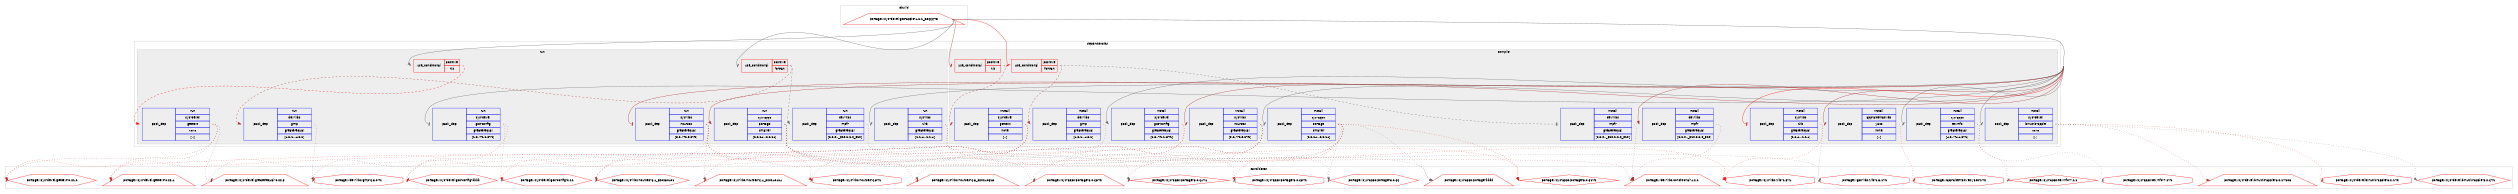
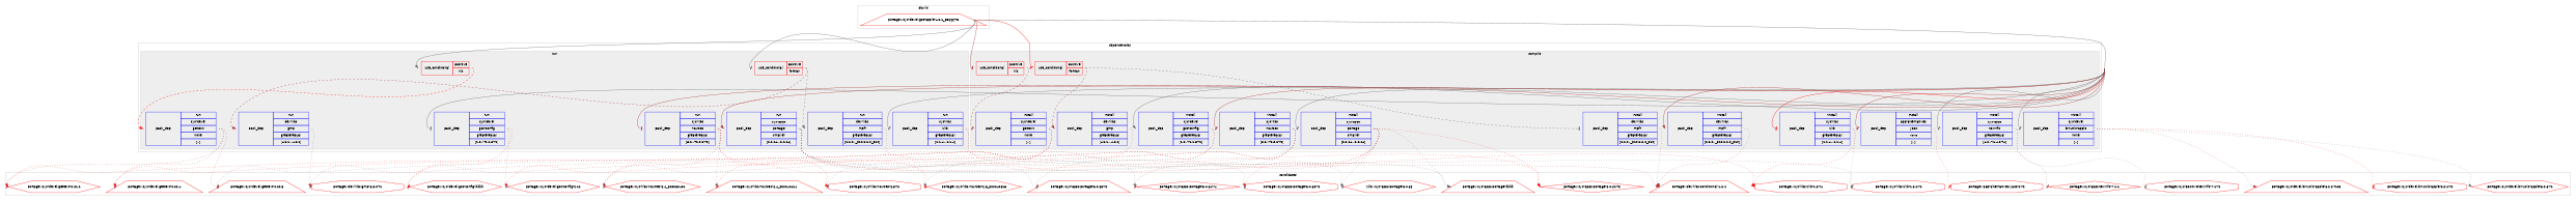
  digraph {
    compound=true
    concentrate=true
    fontname=Helvetica
    fontsize=10
    newrank=true
    rankdir=TB
    ranksep=1.5
    node [color=red fontname=Helvetica fontsize=10 shape=none]
    edge [arrowhead=tee color=gray40 headport=w style=dotted tailport=e weight=100]
    n1 [label="portage://sys-devel/gcc-apple-4.2.1_p5666-r3" shape=trapezium width=4]
    n2 [color=blue label=<<TABLE BORDER="0" CELLBORDER="1" CELLSPACING="0" CELLPADDING="4" WIDTH="220"><TR><TD ROWSPAN="6" CELLPADDING="30">pack_dep</TD></TR><TR><TD WIDTH="110">install</TD></TR><TR><TD>dev-libs</TD></TR><TR><TD>gmp</TD></TR><TR><TD>greaterequal</TD></TR><TR><TD>[4.2.1,,,4.2.1]</TD></TR></TABLE>>]
    n3 [color=blue label=<<TABLE BORDER="0" CELLBORDER="1" CELLSPACING="0" CELLPADDING="4" WIDTH="220"><TR><TD ROWSPAN="6" CELLPADDING="30">pack_dep</TD></TR><TR><TD WIDTH="110">install</TD></TR><TR><TD>dev-libs</TD></TR><TR><TD>mpfr</TD></TR><TR><TD>greaterequal</TD></TR><TR><TD>[2.2.0,,_p10,2.2.0_p10]</TD></TR></TABLE>>]
    n4 [label=<<TABLE BORDER="0" CELLBORDER="1" CELLSPACING="0" CELLPADDING="4"><TR><TD ROWSPAN="3" CELLPADDING="10">use_conditional</TD></TR><TR><TD>positive</TD></TR><TR><TD>fortran</TD></TR></TABLE>>]
    n5 [color=blue label=<<TABLE BORDER="0" CELLBORDER="1" CELLSPACING="0" CELLPADDING="4" WIDTH="220"><TR><TD ROWSPAN="6" CELLPADDING="30">pack_dep</TD></TR><TR><TD WIDTH="110">install</TD></TR><TR><TD>sys-devel</TD></TR><TR><TD>gettext</TD></TR><TR><TD>none</TD></TR><TR><TD>[,,]</TD></TR></TABLE>>]
    n6 [label=<<TABLE BORDER="0" CELLBORDER="1" CELLSPACING="0" CELLPADDING="4"><TR><TD ROWSPAN="3" CELLPADDING="10">use_conditional</TD></TR><TR><TD>positive</TD></TR><TR><TD>nls</TD></TR></TABLE>>]
    n7 [color=blue label=<<TABLE BORDER="0" CELLBORDER="1" CELLSPACING="0" CELLPADDING="4" WIDTH="220"><TR><TD ROWSPAN="6" CELLPADDING="30">pack_dep</TD></TR><TR><TD WIDTH="110">install</TD></TR><TR><TD>app-alternatives</TD></TR><TR><TD>yacc</TD></TR><TR><TD>none</TD></TR><TR><TD>[,,]</TD></TR></TABLE>>]
    n8 [color=blue label=<<TABLE BORDER="0" CELLBORDER="1" CELLSPACING="0" CELLPADDING="4" WIDTH="220"><TR><TD ROWSPAN="6" CELLPADDING="30">pack_dep</TD></TR><TR><TD WIDTH="110">install</TD></TR><TR><TD>dev-libs</TD></TR><TR><TD>mpfr</TD></TR><TR><TD>greaterequal</TD></TR><TR><TD>[2.2.0,,_p10,2.2.0_p10]</TD></TR></TABLE>>]
    n9 [color=blue label=<<TABLE BORDER="0" CELLBORDER="1" CELLSPACING="0" CELLPADDING="4" WIDTH="220"><TR><TD ROWSPAN="6" CELLPADDING="30">pack_dep</TD></TR><TR><TD WIDTH="110">install</TD></TR><TR><TD>sys-apps</TD></TR><TR><TD>texinfo</TD></TR><TR><TD>greaterequal</TD></TR><TR><TD>[4.2,,-r4,4.2-r4]</TD></TR></TABLE>>]
    n10 [color=blue label=<<TABLE BORDER="0" CELLBORDER="1" CELLSPACING="0" CELLPADDING="4" WIDTH="220"><TR><TD ROWSPAN="6" CELLPADDING="30">pack_dep</TD></TR><TR><TD WIDTH="110">install</TD></TR><TR><TD>sys-devel</TD></TR><TR><TD>binutils-apple</TD></TR><TR><TD>none</TD></TR><TR><TD>[,,]</TD></TR></TABLE>>]
    n11 [color=blue label=<<TABLE BORDER="0" CELLBORDER="1" CELLSPACING="0" CELLPADDING="4" WIDTH="220"><TR><TD ROWSPAN="6" CELLPADDING="30">pack_dep</TD></TR><TR><TD WIDTH="110">install</TD></TR><TR><TD>sys-devel</TD></TR><TR><TD>gcc-config</TD></TR><TR><TD>greaterequal</TD></TR><TR><TD>[1.8,,-r1,1.8-r1]</TD></TR></TABLE>>]
    n12 [color=blue label=<<TABLE BORDER="0" CELLBORDER="1" CELLSPACING="0" CELLPADDING="4" WIDTH="220"><TR><TD ROWSPAN="6" CELLPADDING="30">pack_dep</TD></TR><TR><TD WIDTH="110">install</TD></TR><TR><TD>sys-libs</TD></TR><TR><TD>ncurses</TD></TR><TR><TD>greaterequal</TD></TR><TR><TD>[5.2,,-r2,5.2-r2]</TD></TR></TABLE>>]
    n13 [color=blue label=<<TABLE BORDER="0" CELLBORDER="1" CELLSPACING="0" CELLPADDING="4" WIDTH="220"><TR><TD ROWSPAN="6" CELLPADDING="30">pack_dep</TD></TR><TR><TD WIDTH="110">install</TD></TR><TR><TD>sys-libs</TD></TR><TR><TD>zlib</TD></TR><TR><TD>greaterequal</TD></TR><TR><TD>[1.1.4,,,1.1.4]</TD></TR></TABLE>>]
    n14 [color=blue label=<<TABLE BORDER="0" CELLBORDER="1" CELLSPACING="0" CELLPADDING="4" WIDTH="220"><TR><TD ROWSPAN="6" CELLPADDING="30">pack_dep</TD></TR><TR><TD WIDTH="110">install</TD></TR><TR><TD>sys-apps</TD></TR><TR><TD>portage</TD></TR><TR><TD>smaller</TD></TR><TR><TD>[2.2.14,,,2.2.14]</TD></TR></TABLE>>]
    n15 [color=blue label=<<TABLE BORDER="0" CELLBORDER="1" CELLSPACING="0" CELLPADDING="4" WIDTH="220"><TR><TD ROWSPAN="6" CELLPADDING="30">pack_dep</TD></TR><TR><TD WIDTH="110">run</TD></TR><TR><TD>dev-libs</TD></TR><TR><TD>gmp</TD></TR><TR><TD>greaterequal</TD></TR><TR><TD>[4.2.1,,,4.2.1]</TD></TR></TABLE>>]
    n16 [color=blue label=<<TABLE BORDER="0" CELLBORDER="1" CELLSPACING="0" CELLPADDING="4" WIDTH="220"><TR><TD ROWSPAN="6" CELLPADDING="30">pack_dep</TD></TR><TR><TD WIDTH="110">run</TD></TR><TR><TD>dev-libs</TD></TR><TR><TD>mpfr</TD></TR><TR><TD>greaterequal</TD></TR><TR><TD>[2.2.0,,_p10,2.2.0_p10]</TD></TR></TABLE>>]
    n17 [label=<<TABLE BORDER="0" CELLBORDER="1" CELLSPACING="0" CELLPADDING="4"><TR><TD ROWSPAN="3" CELLPADDING="10">use_conditional</TD></TR><TR><TD>positive</TD></TR><TR><TD>fortran</TD></TR></TABLE>>]
    n18 [color=blue label=<<TABLE BORDER="0" CELLBORDER="1" CELLSPACING="0" CELLPADDING="4" WIDTH="220"><TR><TD ROWSPAN="6" CELLPADDING="30">pack_dep</TD></TR><TR><TD WIDTH="110">run</TD></TR><TR><TD>sys-apps</TD></TR><TR><TD>portage</TD></TR><TR><TD>smaller</TD></TR><TR><TD>[2.2.14,,,2.2.14]</TD></TR></TABLE>>]
    n19 [color=blue label=<<TABLE BORDER="0" CELLBORDER="1" CELLSPACING="0" CELLPADDING="4" WIDTH="220"><TR><TD ROWSPAN="6" CELLPADDING="30">pack_dep</TD></TR><TR><TD WIDTH="110">run</TD></TR><TR><TD>sys-devel</TD></TR><TR><TD>gettext</TD></TR><TR><TD>none</TD></TR><TR><TD>[,,]</TD></TR></TABLE>>]
    n20 [label=<<TABLE BORDER="0" CELLBORDER="1" CELLSPACING="0" CELLPADDING="4"><TR><TD ROWSPAN="3" CELLPADDING="10">use_conditional</TD></TR><TR><TD>positive</TD></TR><TR><TD>nls</TD></TR></TABLE>>]
    n21 [color=blue label=<<TABLE BORDER="0" CELLBORDER="1" CELLSPACING="0" CELLPADDING="4" WIDTH="220"><TR><TD ROWSPAN="6" CELLPADDING="30">pack_dep</TD></TR><TR><TD WIDTH="110">run</TD></TR><TR><TD>sys-devel</TD></TR><TR><TD>gcc-config</TD></TR><TR><TD>greaterequal</TD></TR><TR><TD>[1.8,,-r1,1.8-r1]</TD></TR></TABLE>>]
    n22 [color=blue label=<<TABLE BORDER="0" CELLBORDER="1" CELLSPACING="0" CELLPADDING="4" WIDTH="220"><TR><TD ROWSPAN="6" CELLPADDING="30">pack_dep</TD></TR><TR><TD WIDTH="110">run</TD></TR><TR><TD>sys-libs</TD></TR><TR><TD>ncurses</TD></TR><TR><TD>greaterequal</TD></TR><TR><TD>[5.2,,-r2,5.2-r2]</TD></TR></TABLE>>]
    n23 [color=blue label=<<TABLE BORDER="0" CELLBORDER="1" CELLSPACING="0" CELLPADDING="4" WIDTH="220"><TR><TD ROWSPAN="6" CELLPADDING="30">pack_dep</TD></TR><TR><TD WIDTH="110">run</TD></TR><TR><TD>sys-libs</TD></TR><TR><TD>zlib</TD></TR><TR><TD>greaterequal</TD></TR><TR><TD>[1.1.4,,,1.1.4]</TD></TR></TABLE>>]
    n24 [label="portage://dev-libs/conditional-4.2.1" shape=trapezium width=4]
    n25 [label="portage://dev-libs/gmp-6.3.0-r1" shape=octagon width=4]
-   n26 [label="portage://sys-devel/greaterequal-0.22.5" shape=trapezium width=4]
+   n26 [label="portage://sys-devel/gettext-0.22.5" shape=trapezium width=4]
    n27 [label="portage://sys-devel/gettext-0.22.4" shape=trapezium width=4]
    n28 [label="portage://sys-devel/gettext-0.21.1" shape=hexagon width=4]
    n29 [label="portage://app-alternatives/yacc-1-r2" shape=octagon width=4]
    n30 [label="portage://sys-apps/texinfo-7.1.1" shape=diamond width=4]
-   n31 [label="portage://sys-apps/texinfo-7.1-r1" shape=octagon width=4]
+   n31 [label="portage://sys-positive/texinfo-7.1-r1" shape=octagon width=4]
    n32 [label="portage://sys-devel/binutils-apple-8.2.1-r2" shape=octagon width=4]
    n33 [label="portage://sys-devel/binutils-apple-8.2.1-r103" shape=trapezium width=4]
    n34 [label="portage://sys-devel/binutils-apple-3.2.6-r1" shape=hexagon width=4]
    n35 [label="portage://sys-devel/gcc-config-9999" shape=hexagon width=4]
    n36 [label="portage://sys-devel/gcc-config-2.11" shape=hexagon width=4]
-   n37 [label="portage://sys-libs/ncurses-6.5_p20240615" shape=trapezium width=4]
+   n37 [label="portage://sys-libs/ncurses-6.5_p20240615" shape=hexagon width=4]
    n38 [label="portage://sys-libs/ncurses-6.5-r1" shape=octagon width=4]
    n39 [label="portage://sys-libs/ncurses-6.4_p20240414" shape=trapezium width=4]
    n40 [label="portage://sys-libs/ncurses-6.4_p20230401" shape=hexagon width=4]
-   n41 [label="portage://gcc-libs/zlib-1.3.1-r1" shape=octagon width=4]
+   n41 [label="portage://sys-libs/zlib-1.3.1-r1" shape=octagon width=4]
    n42 [label="portage://sys-libs/zlib-1.3-r4" shape=octagon width=4]
    n43 [label="portage://sys-apps/portage-9999" shape=trapezium width=4]
-   n44 [label="portage://sys-apps/portage-3.0.66" shape=hexagon width=4]
+   n44 [label="zlib://sys-apps/portage-3.0.66" shape=hexagon width=4]
    n45 [label="portage://sys-apps/portage-3.0.65-r1" shape=octagon width=4]
    n46 [label="portage://sys-apps/portage-3.0.64-r4" shape=diamond width=4]
    n47 [label="portage://sys-apps/portage-3.0.63-r2" shape=trapezium width=4]
    n48 [label="portage://sys-apps/portage-3.0.61-r2" shape=diamond width=4]
    subgraph cluster_1 {
      color=gray
      label=<<i>ebuild</i>>
      n1
    }
    subgraph cluster_2 {
      color=gray
      label=<<i>dependencies</i>>
      subgraph cluster_3 {
        color=gray
        fillcolor="#eeeeee"
        label=<<i>compile</i>>
        style=filled
        subgraph sub_4 {
          color=gray
          fillcolor="#eeeeee"
          label=<<i>compile</i>>
          style=filled
          n4
          subgraph sub_5 {
            color=gray
            fillcolor="#eeeeee"
            label=<<i>compile</i>>
            style=filled
            n2
          }
          subgraph sub_6 {
            color=gray
            fillcolor="#eeeeee"
            label=<<i>compile</i>>
            style=filled
            n3
          }
        }
        subgraph sub_7 {
          color=gray
          fillcolor="#eeeeee"
          label=<<i>compile</i>>
          style=filled
          n6
          subgraph sub_8 {
            color=gray
            fillcolor="#eeeeee"
            label=<<i>compile</i>>
            style=filled
            n5
          }
        }
        subgraph sub_9 {
          color=gray
          fillcolor="#eeeeee"
          label=<<i>compile</i>>
          style=filled
          n7
        }
        subgraph sub_10 {
          color=gray
          fillcolor="#eeeeee"
          label=<<i>compile</i>>
          style=filled
          n8
        }
        subgraph sub_11 {
          color=gray
          fillcolor="#eeeeee"
          label=<<i>compile</i>>
          style=filled
          n9
        }
        subgraph sub_12 {
          color=gray
          fillcolor="#eeeeee"
          label=<<i>compile</i>>
          style=filled
          n10
        }
        subgraph sub_13 {
          color=gray
          fillcolor="#eeeeee"
          label=<<i>compile</i>>
          style=filled
          n11
        }
        subgraph sub_14 {
          color=gray
          fillcolor="#eeeeee"
          label=<<i>compile</i>>
          style=filled
          n12
        }
        subgraph sub_15 {
          color=gray
          fillcolor="#eeeeee"
          label=<<i>compile</i>>
          style=filled
          n13
        }
        subgraph sub_16 {
          color=gray
          fillcolor="#eeeeee"
          label=<<i>compile</i>>
          style=filled
          n14
        }
      }
      subgraph cluster_17 {
        color=gray
        fillcolor="#eeeeee"
        label=<<i>compile and run</i>>
        style=filled
      }
      subgraph cluster_18 {
        color=gray
        fillcolor="#eeeeee"
        label=<<i>run</i>>
        style=filled
        subgraph sub_19 {
          color=gray
          fillcolor="#eeeeee"
          label=<<i>run</i>>
          style=filled
          n17
          subgraph sub_20 {
            color=gray
            fillcolor="#eeeeee"
            label=<<i>run</i>>
            style=filled
            n15
          }
          subgraph sub_21 {
            color=gray
            fillcolor="#eeeeee"
            label=<<i>run</i>>
            style=filled
            n16
          }
        }
        subgraph sub_22 {
          color=gray
          fillcolor="#eeeeee"
          label=<<i>run</i>>
          style=filled
          n18
        }
        subgraph sub_23 {
          color=gray
          fillcolor="#eeeeee"
          label=<<i>run</i>>
          style=filled
          n20
          subgraph sub_24 {
            color=gray
            fillcolor="#eeeeee"
            label=<<i>run</i>>
            style=filled
            n19
          }
        }
        subgraph sub_25 {
          color=gray
          fillcolor="#eeeeee"
          label=<<i>run</i>>
          style=filled
          n21
        }
        subgraph sub_26 {
          color=gray
          fillcolor="#eeeeee"
          label=<<i>run</i>>
          style=filled
          n22
        }
        subgraph sub_27 {
          color=gray
          fillcolor="#eeeeee"
          label=<<i>run</i>>
          style=filled
          n23
        }
      }
    }
    subgraph cluster_28 {
      color=gray
      label=<<i>candidates</i>>
      rank=same
      subgraph sub_29 {
        color=black
        label=<<i>candidates</i>>
        nodesep=1
        rank=same
        n24
      }
      subgraph sub_30 {
        color=black
        label=<<i>candidates</i>>
        nodesep=1
        rank=same
        n25
      }
      subgraph sub_31 {
        color=black
        label=<<i>candidates</i>>
        nodesep=1
        rank=same
        n26
        n27
        n28
      }
      subgraph sub_32 {
        color=black
        label=<<i>candidates</i>>
        nodesep=1
        rank=same
        n29
      }
      subgraph sub_33 {
        color=black
        label=<<i>candidates</i>>
        nodesep=1
        rank=same
        n24
      }
      subgraph sub_34 {
        color=black
        label=<<i>candidates</i>>
        nodesep=1
        rank=same
        n30
        n31
      }
      subgraph sub_35 {
        color=black
        label=<<i>candidates</i>>
        nodesep=1
        rank=same
        n32
        n33
        n34
      }
      subgraph sub_36 {
        color=black
        label=<<i>candidates</i>>
        nodesep=1
        rank=same
        n35
        n36
      }
      subgraph sub_37 {
        color=black
        label=<<i>candidates</i>>
        nodesep=1
        rank=same
        n37
        n38
        n39
        n40
      }
      subgraph sub_38 {
        color=black
        label=<<i>candidates</i>>
        nodesep=1
        rank=same
        n41
        n42
      }
      subgraph sub_39 {
        color=black
        label=<<i>candidates</i>>
        nodesep=1
        rank=same
        n43
        n44
        n45
        n46
        n47
        n48
      }
      subgraph sub_40 {
        color=black
        label=<<i>candidates</i>>
        nodesep=1
        rank=same
        n24
      }
      subgraph sub_41 {
        color=black
        label=<<i>candidates</i>>
        nodesep=1
        rank=same
        n25
      }
      subgraph sub_42 {
        color=black
        label=<<i>candidates</i>>
        nodesep=1
        rank=same
        n26
        n27
        n28
      }
      subgraph sub_43 {
        color=black
        label=<<i>candidates</i>>
        nodesep=1
        rank=same
        n35
        n36
      }
      subgraph sub_44 {
        color=black
        label=<<i>candidates</i>>
        nodesep=1
        rank=same
        n37
        n38
        n39
        n40
      }
      subgraph sub_45 {
        color=black
        label=<<i>candidates</i>>
        nodesep=1
        rank=same
        n41
        n42
      }
      subgraph sub_46 {
        color=black
        label=<<i>candidates</i>>
        nodesep=1
        rank=same
        n43
        n44
        n45
        n46
        n47
        n48
      }
    }
    n1 -> n4 [color=red style=solid weight=20]
    n1 -> n6 [color=brown style=solid weight=20]
    n1 -> n7 [color=brown style=solid weight=20]
    n1 -> n8 [arrowhead=normal color=brown style=solid weight=20]
    n1 -> n9 [style=solid weight=20]
    n1 -> n10 [style=solid weight=20]
    n1 -> n11 [arrowhead=normal style=solid weight=20]
    n1 -> n12 [color=brown style=solid weight=20]
    n1 -> n13 [color=red style=solid weight=20]
    n1 -> n14 [style=solid weight=20]
    n1 -> n17 [style=solid weight=20]
    n1 -> n18 [arrowhead=normal color=brown style=solid weight=20]
    n1 -> n20 [arrowhead=normal style=solid weight=20]
    n1 -> n21 [style=solid weight=20]
    n1 -> n22 [color=brown style=solid weight=20]
    n1 -> n23 [style=solid weight=20]
    n2 -> n25 [color=brown]
    n3 -> n24 [arrowhead=normal color=brown]
    n4 -> n2 [arrowhead=normal color=brown style=dashed weight=20]
    n4 -> n3 [style=dashed weight=20]
    n5 -> n26
    n5 -> n27 [arrowhead=normal color=red]
    n5 -> n28 [arrowhead=normal color=red]
    n6 -> n5 [color=brown style=dashed weight=20]
    n7 -> n29 [color=red]
    n8 -> n24 [arrowhead=normal color=brown]
    n9 -> n30 [color=brown]
    n9 -> n31
    n10 -> n32 [color=red]
    n10 -> n33 [arrowhead=normal color=brown]
    n10 -> n34 [arrowhead=normal]
    n11 -> n35 [color=brown]
    n11 -> n36 [arrowhead=normal color=red]
    n12 -> n37 [arrowhead=normal]
    n12 -> n38
    n12 -> n39 [color=red]
    n12 -> n40 [color=brown]
    n13 -> n41
    n13 -> n42 [arrowhead=normal color=red]
    n14 -> n43 [arrowhead=normal]
    n14 -> n44 [arrowhead=normal]
    n14 -> n45 [arrowhead=normal color=red]
    n14 -> n46 [color=brown]
    n14 -> n47 [color=brown]
    n14 -> n48 [arrowhead=normal color=red]
    n15 -> n25 [arrowhead=normal color=brown]
    n16 -> n24 [arrowhead=normal color=brown]
    n17 -> n15 [arrowhead=normal color=brown style=dashed weight=20]
    n17 -> n16 [arrowhead=normal style=dashed weight=20]
    n18 -> n43 [arrowhead=normal]
    n18 -> n44
    n18 -> n45
    n18 -> n46 [arrowhead=normal]
    n18 -> n47
    n18 -> n48 [arrowhead=normal color=red]
    n19 -> n26 [color=brown]
    n19 -> n27 [color=brown]
    n19 -> n28 [color=brown]
    n20 -> n19 [arrowhead=normal color=red style=dashed weight=20]
    n21 -> n35 [color=red]
    n21 -> n36
    n22 -> n37 [color=red]
    n22 -> n38 [arrowhead=normal color=red]
    n22 -> n39 [arrowhead=normal]
    n22 -> n40 [arrowhead=normal color=brown]
    n23 -> n41
    n23 -> n42 [arrowhead=normal color=red]
  }
